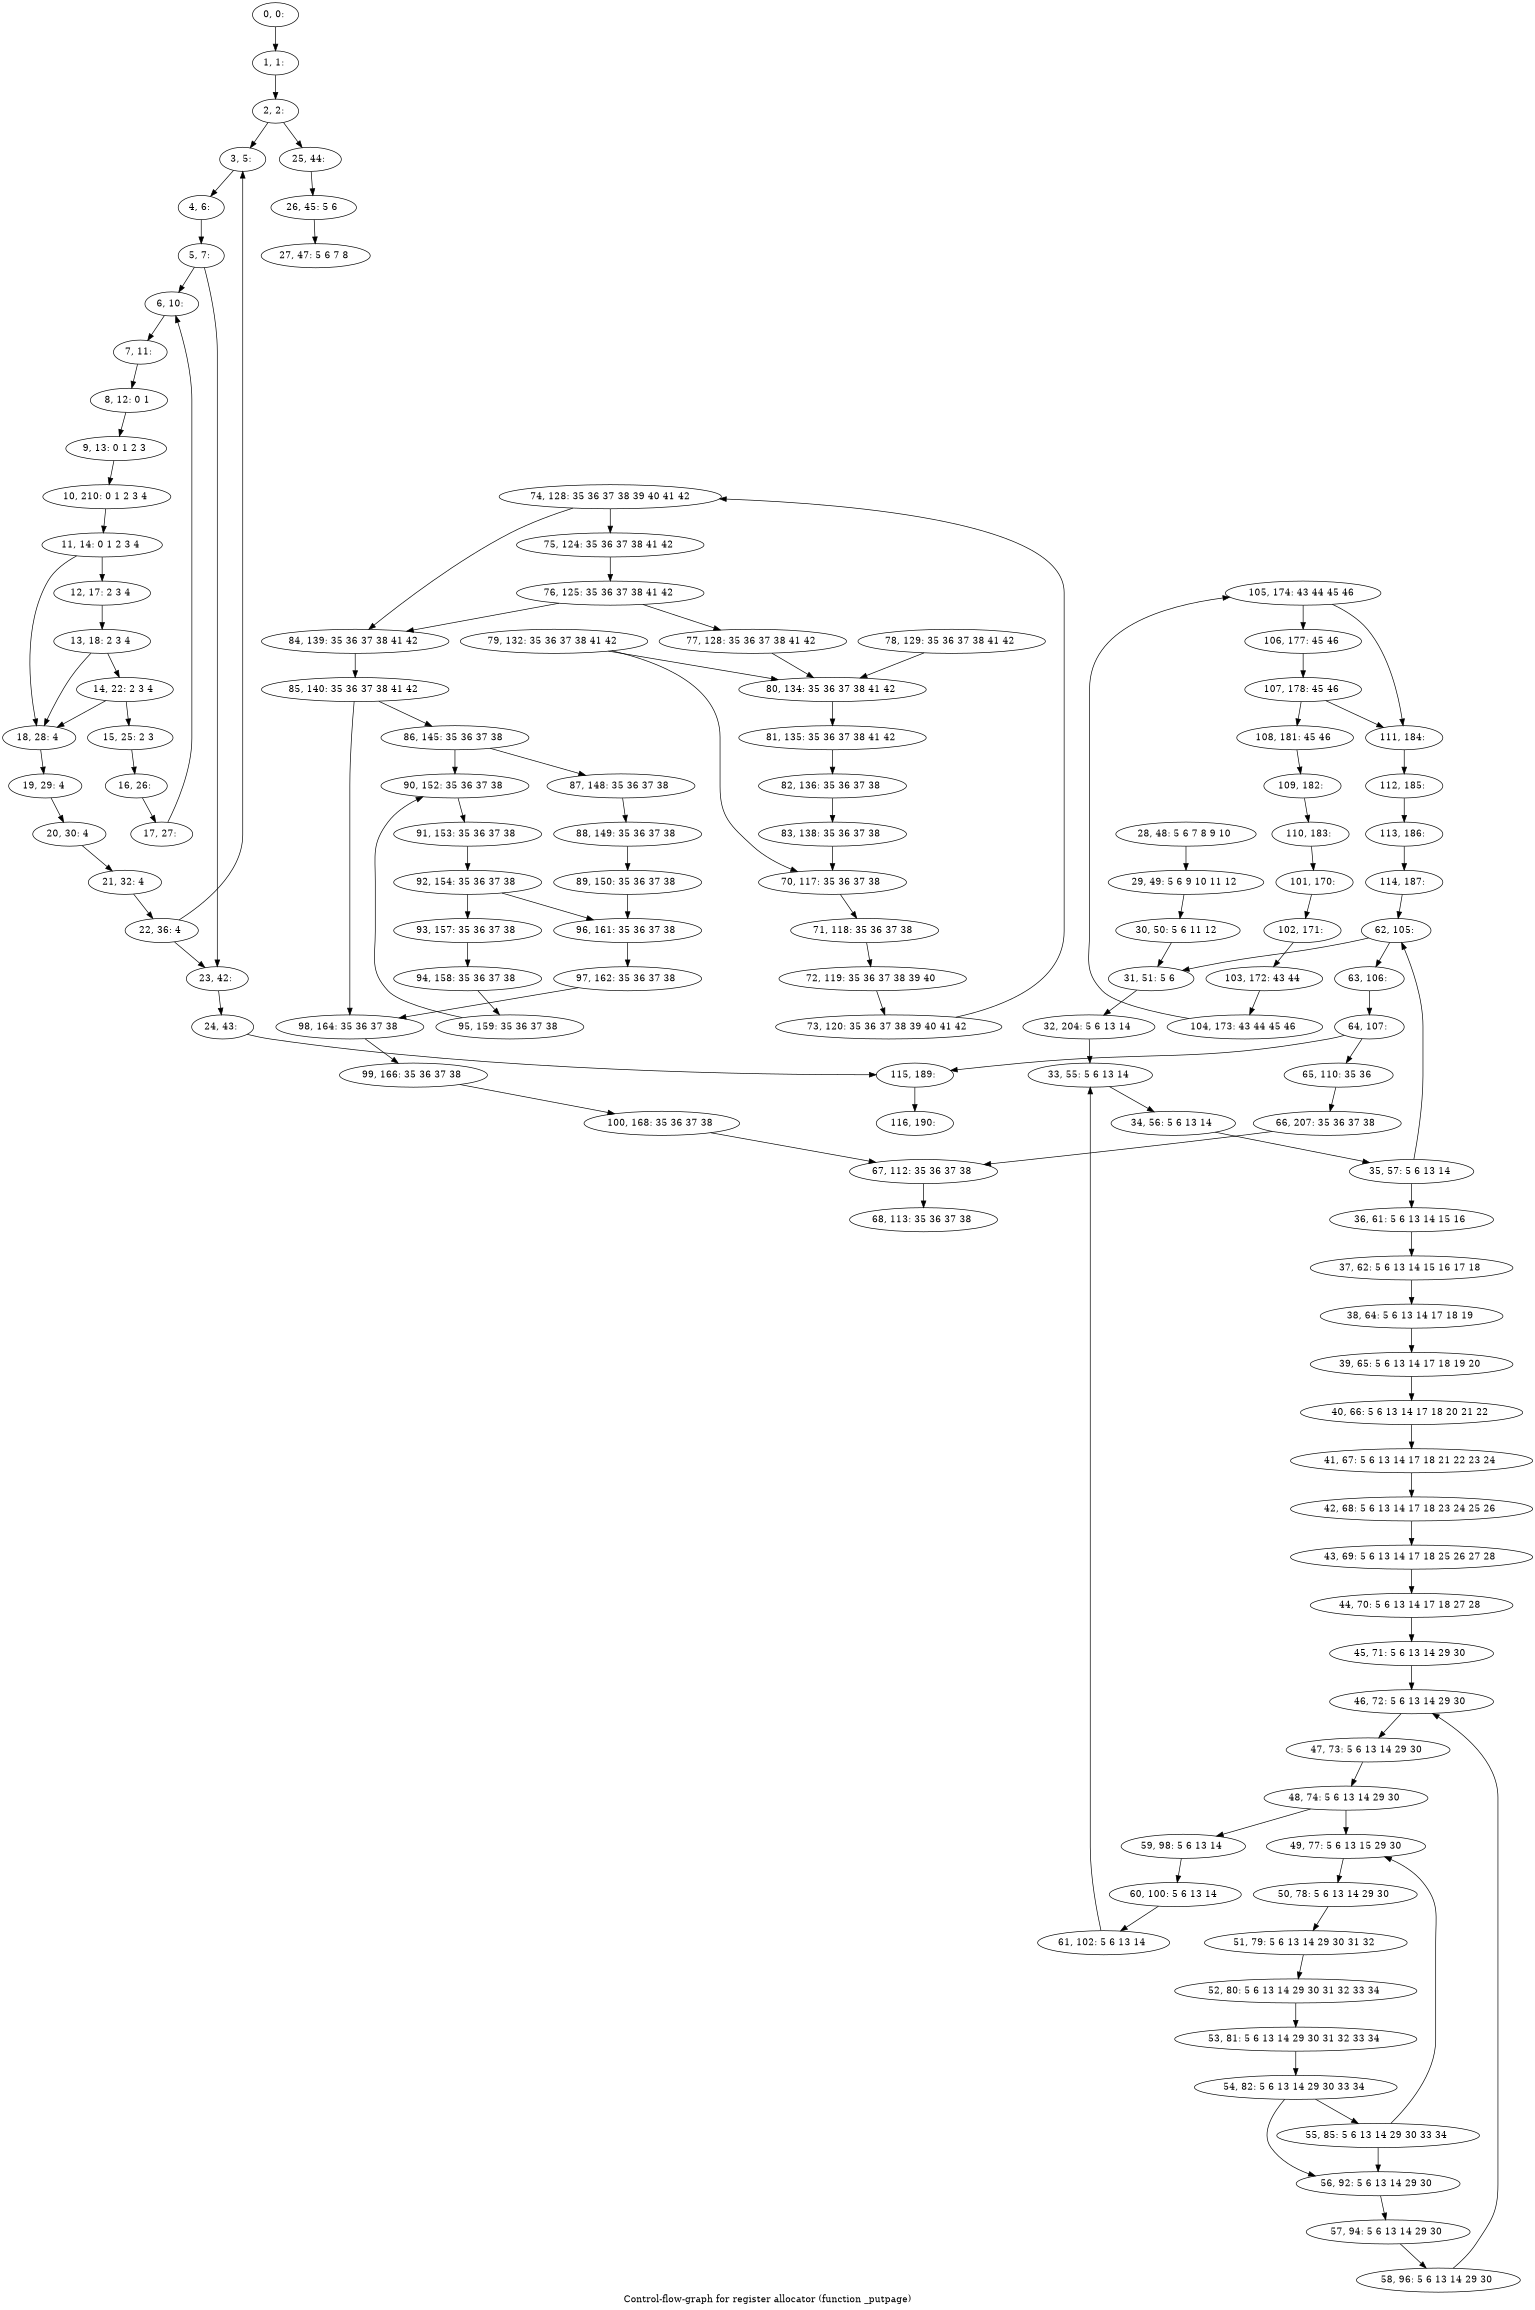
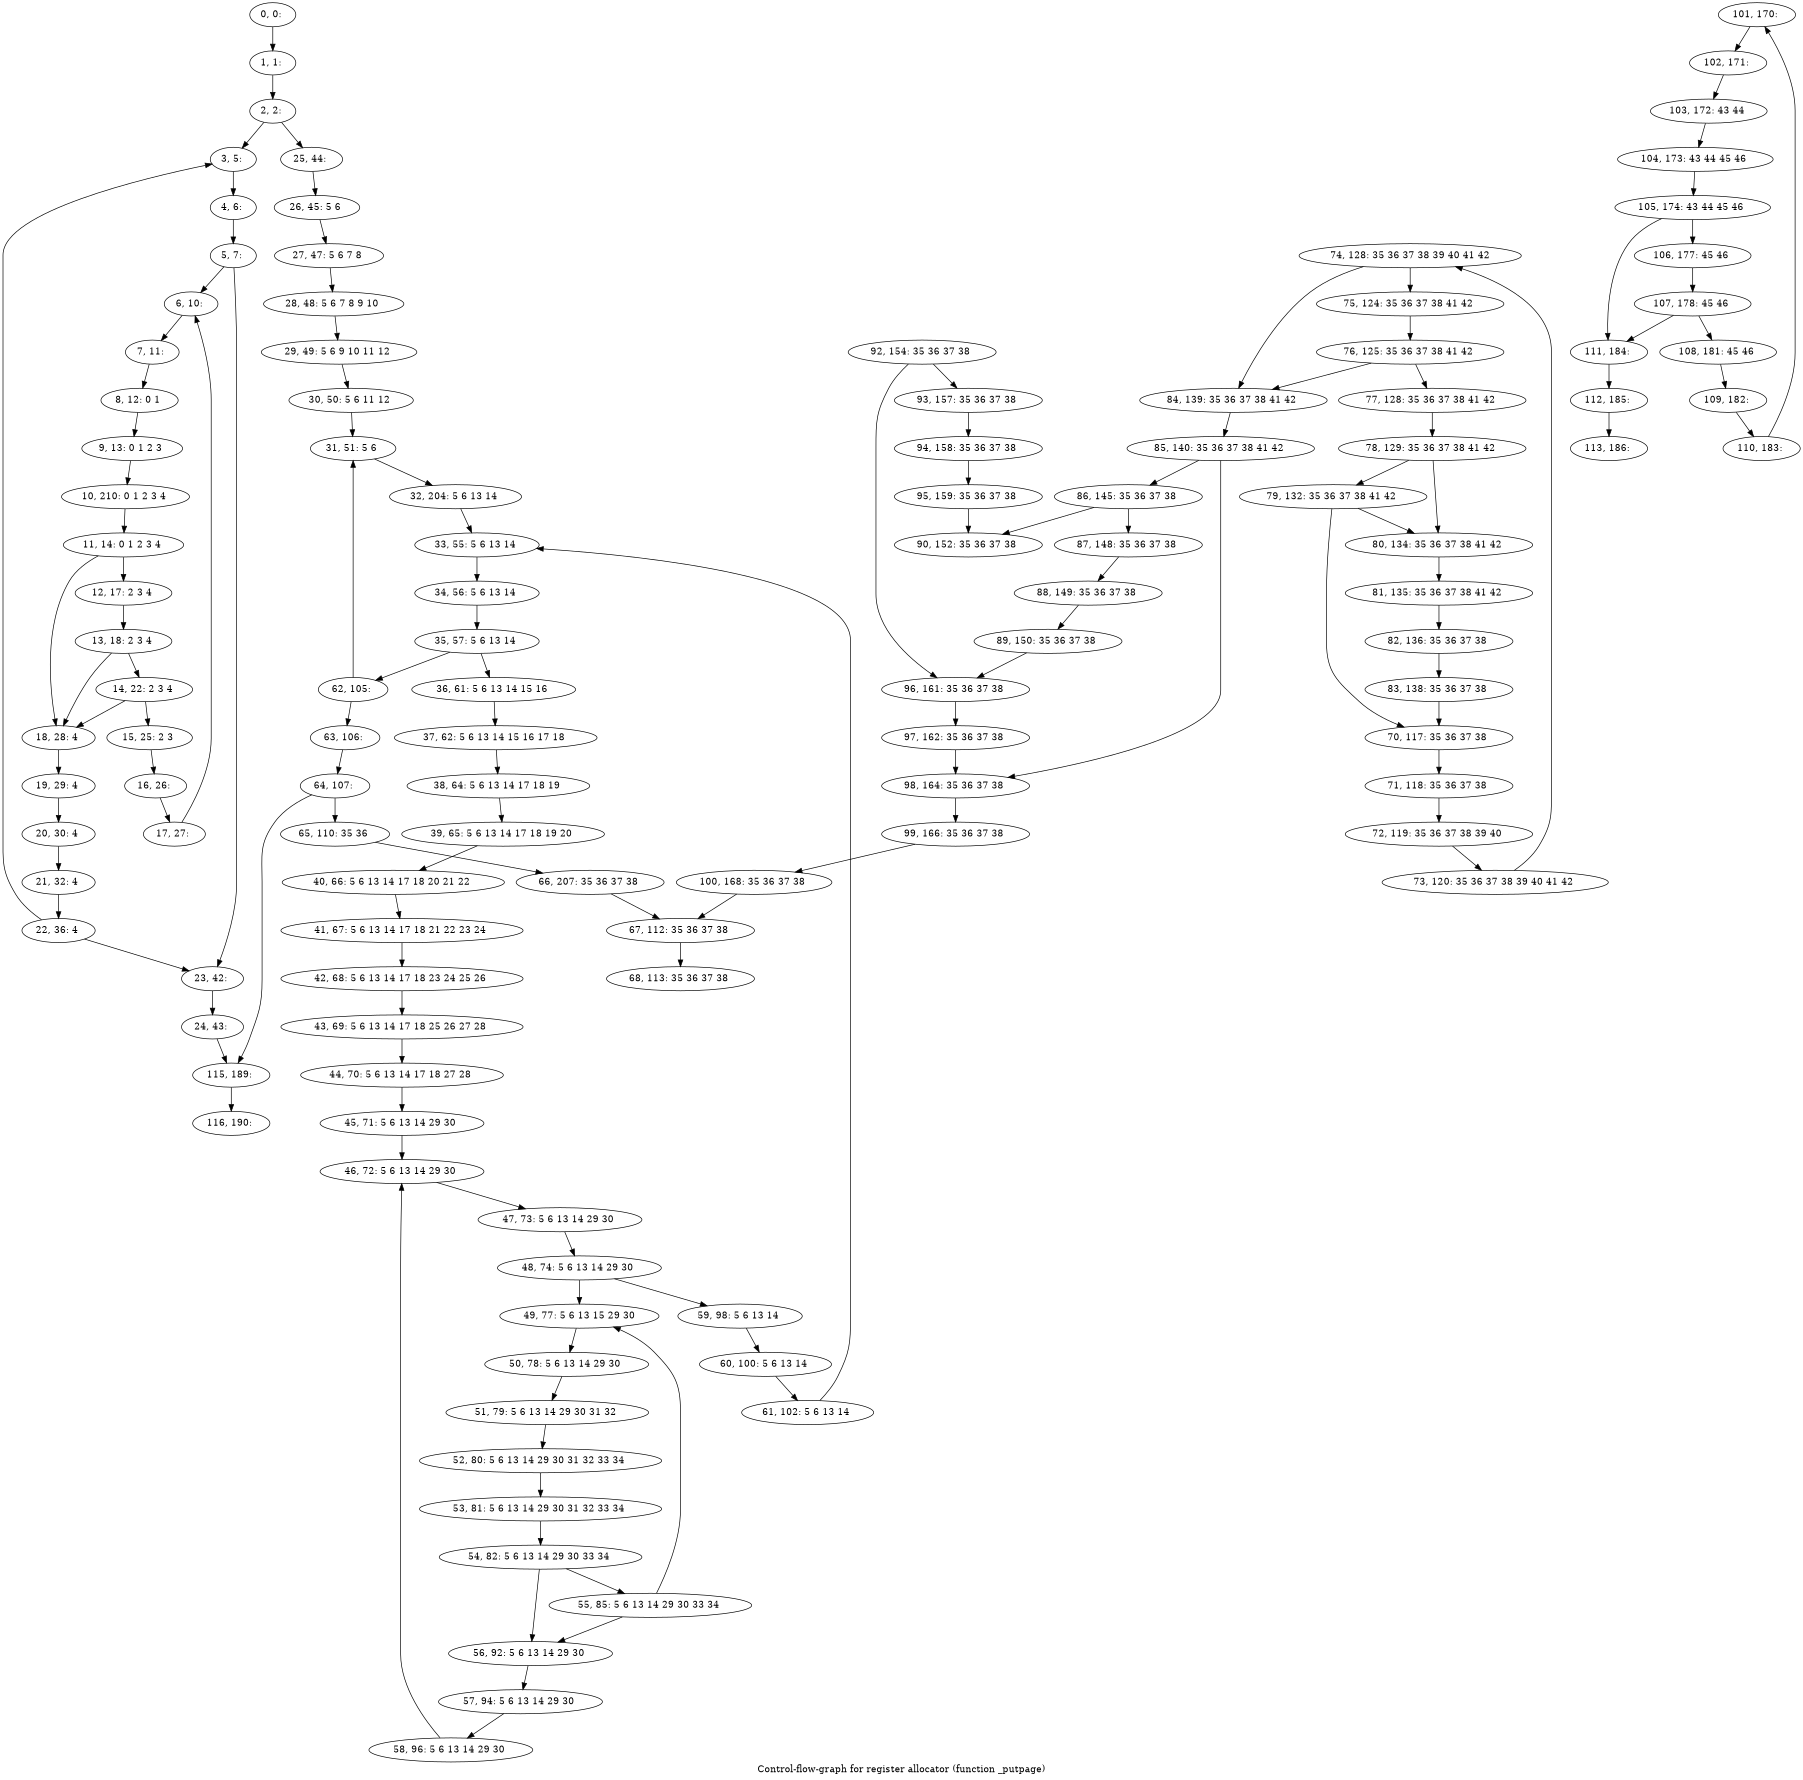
  digraph {
    label="Control-flow-graph for register allocator (function _putpage)"
    n1 [label="0, 0: "]
    n2 [label="1, 1: "]
    n3 [label="2, 2: "]
    n4 [label="3, 5: "]
    n5 [label="25, 44: "]
    n6 [label="4, 6: "]
    n7 [label="26, 45: 5 6 "]
    n8 [label="5, 7: "]
    n9 [label="6, 10: "]
    n10 [label="23, 42: "]
    n11 [label="7, 11: "]
    n12 [label="24, 43: "]
    n13 [label="8, 12: 0 1 "]
    n14 [label="9, 13: 0 1 2 3 "]
    n15 [label="10, 210: 0 1 2 3 4 "]
    n16 [label="11, 14: 0 1 2 3 4 "]
    n17 [label="12, 17: 2 3 4 "]
    n18 [label="18, 28: 4 "]
    n19 [label="13, 18: 2 3 4 "]
    n20 [label="19, 29: 4 "]
    n21 [label="14, 22: 2 3 4 "]
    n22 [label="15, 25: 2 3 "]
    n23 [label="16, 26: "]
    n24 [label="17, 27: "]
    n25 [label="20, 30: 4 "]
    n26 [label="21, 32: 4 "]
    n27 [label="22, 36: 4 "]
    n28 [label="115, 189: "]
    n29 [label="116, 190: "]
    n30 [label="27, 47: 5 6 7 8 "]
    n31 [label="28, 48: 5 6 7 8 9 10 "]
    n32 [label="29, 49: 5 6 9 10 11 12 "]
    n33 [label="30, 50: 5 6 11 12 "]
    n34 [label="31, 51: 5 6 "]
    n35 [label="32, 204: 5 6 13 14 "]
    n36 [label="33, 55: 5 6 13 14 "]
    n37 [label="62, 105: "]
    n38 [label="63, 106: "]
    n39 [label="34, 56: 5 6 13 14 "]
    n40 [label="35, 57: 5 6 13 14 "]
    n41 [label="36, 61: 5 6 13 14 15 16 "]
    n42 [label="37, 62: 5 6 13 14 15 16 17 18 "]
    n43 [label="38, 64: 5 6 13 14 17 18 19 "]
    n44 [label="39, 65: 5 6 13 14 17 18 19 20 "]
    n45 [label="40, 66: 5 6 13 14 17 18 20 21 22 "]
    n46 [label="41, 67: 5 6 13 14 17 18 21 22 23 24 "]
    n47 [label="42, 68: 5 6 13 14 17 18 23 24 25 26 "]
    n48 [label="43, 69: 5 6 13 14 17 18 25 26 27 28 "]
    n49 [label="44, 70: 5 6 13 14 17 18 27 28 "]
    n50 [label="45, 71: 5 6 13 14 29 30 "]
    n51 [label="46, 72: 5 6 13 14 29 30 "]
    n52 [label="47, 73: 5 6 13 14 29 30 "]
    n53 [label="48, 74: 5 6 13 14 29 30 "]
    n54 [label="49, 77: 5 6 13 15 29 30"]
    n55 [label="59, 98: 5 6 13 14 "]
    n56 [label="50, 78: 5 6 13 14 29 30 "]
    n57 [label="60, 100: 5 6 13 14 "]
    n58 [label="51, 79: 5 6 13 14 29 30 31 32 "]
    n59 [label="52, 80: 5 6 13 14 29 30 31 32 33 34 "]
    n60 [label="53, 81: 5 6 13 14 29 30 31 32 33 34 "]
    n61 [label="54, 82: 5 6 13 14 29 30 33 34 "]
    n62 [label="55, 85: 5 6 13 14 29 30 33 34 "]
    n63 [label="56, 92: 5 6 13 14 29 30 "]
    n64 [label="57, 94: 5 6 13 14 29 30 "]
    n65 [label="58, 96: 5 6 13 14 29 30 "]
    n66 [label="61, 102: 5 6 13 14 "]
    n67 [label="64, 107: "]
    n68 [label="65, 110: 35 36 "]
    n69 [label="66, 207: 35 36 37 38 "]
    n70 [label="67, 112: 35 36 37 38 "]
    n71 [label="68, 113: 35 36 37 38 "]
    n72 [label="70, 117: 35 36 37 38 "]
    n73 [label="71, 118: 35 36 37 38 "]
    n74 [label="101, 170: "]
    n75 [label="102, 171: "]
    n76 [label="72, 119: 35 36 37 38 39 40 "]
    n77 [label="73, 120: 35 36 37 38 39 40 41 42 "]
    n78 [label="74, 128: 35 36 37 38 39 40 41 42"]
    n79 [label="75, 124: 35 36 37 38 41 42 "]
    n80 [label="84, 139: 35 36 37 38 41 42 "]
    n81 [label="76, 125: 35 36 37 38 41 42 "]
    n82 [label="85, 140: 35 36 37 38 41 42 "]
    n83 [label="77, 128: 35 36 37 38 41 42 "]
    n84 [label="78, 129: 35 36 37 38 41 42 "]
    n85 [label="79, 132: 35 36 37 38 41 42 "]
    n86 [label="80, 134: 35 36 37 38 41 42 "]
    n87 [label="81, 135: 35 36 37 38 41 42 "]
    n88 [label="82, 136: 35 36 37 38 "]
    n89 [label="83, 138: 35 36 37 38 "]
    n90 [label="86, 145: 35 36 37 38 "]
    n91 [label="98, 164: 35 36 37 38 "]
    n92 [label="87, 148: 35 36 37 38 "]
    n93 [label="90, 152: 35 36 37 38 "]
    n94 [label="99, 166: 35 36 37 38 "]
    n95 [label="88, 149: 35 36 37 38 "]
-   n96 [label="91, 153: 35 36 37 38 "]
    n97 [label="89, 150: 35 36 37 38 "]
    n98 [label="96, 161: 35 36 37 38 "]
    n99 [label="97, 162: 35 36 37 38 "]
    n100 [label="92, 154: 35 36 37 38 "]
    n101 [label="93, 157: 35 36 37 38 "]
    n102 [label="94, 158: 35 36 37 38 "]
    n103 [label="95, 159: 35 36 37 38 "]
    n104 [label="100, 168: 35 36 37 38 "]
    n105 [label="103, 172: 43 44 "]
    n106 [label="104, 173: 43 44 45 46 "]
    n107 [label="105, 174: 43 44 45 46 "]
    n108 [label="106, 177: 45 46 "]
    n109 [label="111, 184: "]
    n110 [label="107, 178: 45 46 "]
    n111 [label="112, 185: "]
    n112 [label="108, 181: 45 46 "]
    n113 [label="109, 182: "]
    n114 [label="110, 183: "]
    n115 [label="113, 186: "]
-   n116 [label="114, 187: "]
    n1 -> n2
    n2 -> n3
    n3 -> n4
    n3 -> n5
    n4 -> n6
    n5 -> n7
    n6 -> n8
    n7 -> n30
    n8 -> n9
    n8 -> n10
    n9 -> n11
    n10 -> n12
    n11 -> n13
    n12 -> n28
    n13 -> n14
    n14 -> n15
    n15 -> n16
    n16 -> n17
    n16 -> n18
    n17 -> n19
    n18 -> n20
    n19 -> n18
    n19 -> n21
    n20 -> n25
    n21 -> n18
    n21 -> n22
    n22 -> n23
    n23 -> n24
    n24 -> n9
    n25 -> n26
    n26 -> n27
    n27 -> n4
    n27 -> n10
    n28 -> n29
+   n30 -> n31
    n31 -> n32
    n32 -> n33
    n33 -> n34
    n34 -> n35
    n35 -> n36
    n36 -> n39
    n37 -> n34
    n37 -> n38
    n38 -> n67
    n39 -> n40
    n40 -> n37
    n40 -> n41
    n41 -> n42
    n42 -> n43
    n43 -> n44
    n44 -> n45
    n45 -> n46
    n46 -> n47
    n47 -> n48
    n48 -> n49
    n49 -> n50
    n50 -> n51
    n51 -> n52
    n52 -> n53
    n53 -> n54
    n53 -> n55
    n54 -> n56
    n55 -> n57
    n56 -> n58
    n57 -> n66
    n58 -> n59
    n59 -> n60
    n60 -> n61
    n61 -> n62
    n61 -> n63
    n62 -> n54
    n62 -> n63
    n63 -> n64
    n64 -> n65
    n65 -> n51
    n66 -> n36
    n67 -> n28
    n67 -> n68
    n68 -> n69
    n69 -> n70
    n70 -> n71
    n72 -> n73
    n73 -> n76
    n74 -> n75
    n75 -> n105
    n76 -> n77
    n77 -> n78
    n78 -> n79
    n78 -> n80
    n79 -> n81
    n80 -> n82
    n81 -> n80
    n81 -> n83
    n82 -> n90
    n82 -> n91
-   n83 -> n86
+   n83 -> n84
+   n84 -> n85
    n84 -> n86
    n85 -> n72
    n85 -> n86
    n86 -> n87
    n87 -> n88
    n88 -> n89
    n89 -> n72
    n90 -> n92
    n90 -> n93
    n91 -> n94
    n92 -> n95
-   n93 -> n96
    n94 -> n104
    n95 -> n97
-   n96 -> n100
    n97 -> n98
    n98 -> n99
    n99 -> n91
    n100 -> n98
    n100 -> n101
    n101 -> n102
    n102 -> n103
    n103 -> n93
    n104 -> n70
    n105 -> n106
    n106 -> n107
    n107 -> n108
    n107 -> n109
    n108 -> n110
    n109 -> n111
    n110 -> n109
    n110 -> n112
    n111 -> n115
    n112 -> n113
    n113 -> n114
    n114 -> n74
-   n115 -> n116
-   n116 -> n37
  }
